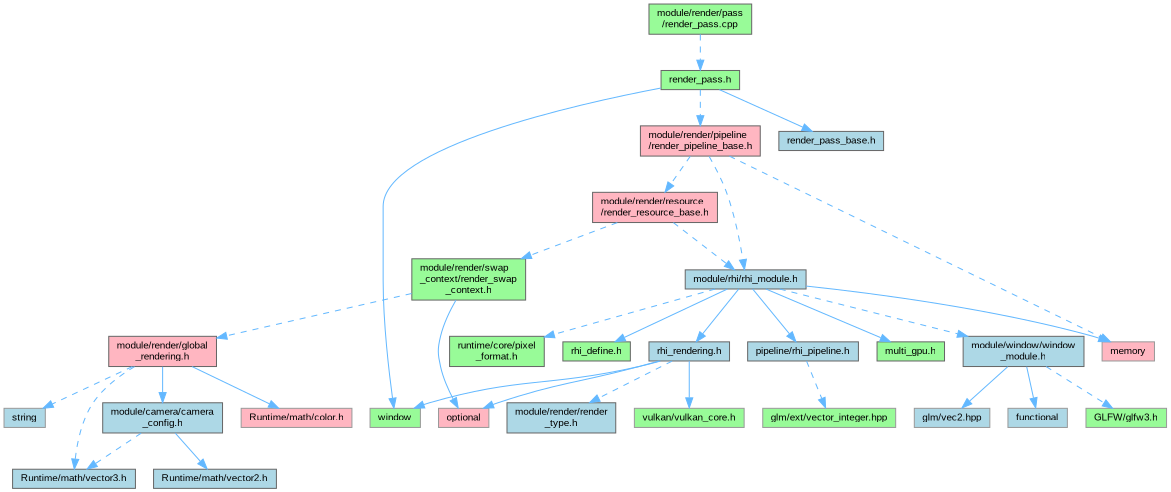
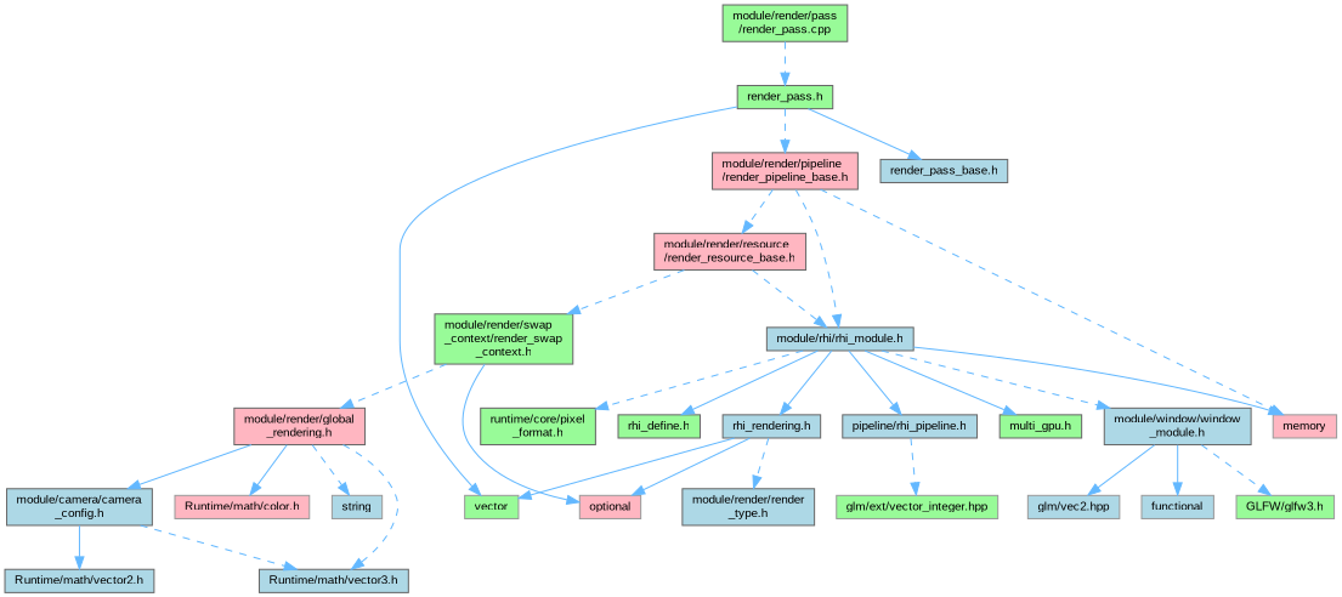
  digraph {
    fontname="Liberation Sans"
    node [color=grey40 fillcolor=lightblue fontname="Liberation Sans" fontsize=10 shape=box style=filled]
    edge [color=steelblue1 fontname="Liberation Sans" fontsize=10 labelfontname=Helvetica labelfontsize=10 style=dashed]
    n1 [color=gray40 fillcolor=palegreen fontcolor=black height=0.2 label="module/render/pass\l/render_pass.cpp" width=0.4]
    n2 [fillcolor=palegreen height=0.2 label="render_pass.h" width=0.4]
-   n3 [color=grey60 fillcolor=palegreen height=0.2 label=window width=0.4]
+   n3 [color=grey60 fillcolor=palegreen height=0.2 label=vector width=0.4]
    n4 [height=0.2 label="render_pass_base.h" width=0.4]
    n5 [fillcolor=lightpink height=0.2 label="module/render/pipeline\l/render_pipeline_base.h" width=0.4]
    n6 [color=grey60 fillcolor=lightpink height=0.2 label=memory width=0.4]
    n7 [fillcolor=lightpink height=0.2 label="module/render/resource\l/render_resource_base.h" width=0.4]
    n8 [height=0.2 label="module/rhi/rhi_module.h" width=0.4]
    n9 [fillcolor=palegreen height=0.2 label="module/render/swap\l_context/render_swap\l_context.h" width=0.4]
    n10 [height=0.2 label="module/window/window\l_module.h" width=0.4]
    n11 [fillcolor=palegreen height=0.2 label="multi_gpu.h" width=0.4]
    n12 [fillcolor=palegreen height=0.2 label="runtime/core/pixel\l_format.h" width=0.4]
    n13 [fillcolor=palegreen height=0.2 label="rhi_define.h" width=0.4]
    n14 [height=0.2 label="rhi_rendering.h" width=0.4]
    n15 [height=0.2 label="pipeline/rhi_pipeline.h" width=0.4]
    n16 [color=grey60 fillcolor=lightpink height=0.2 label=optional width=0.4]
    n17 [fillcolor=lightpink height=0.2 label="module/render/global\l_rendering.h" width=0.4]
    n18 [color=grey60 height=0.2 label=string width=0.4]
    n19 [height=0.2 label="module/camera/camera\l_config.h" width=0.4]
    n20 [height=0.2 label="Runtime/math/vector3.h" width=0.4]
    n21 [color=grey60 fillcolor=lightpink height=0.2 label="Runtime/math/color.h" width=0.4]
    n22 [height=0.2 label="Runtime/math/vector2.h" width=0.4]
    n23 [color=grey60 height=0.2 label=functional width=0.4]
    n24 [color=grey60 fillcolor=palegreen height=0.2 label="GLFW/glfw3.h" width=0.4]
    n25 [color=grey60 height=0.2 label="glm/vec2.hpp" width=0.4]
-   n26 [color=grey60 fillcolor=palegreen height=0.2 label="vulkan/vulkan_core.h" width=0.4]
    n27 [height=0.2 label="module/render/render\l_type.h" width=0.4]
    n28 [color=grey60 fillcolor=palegreen height=0.2 label="glm/ext/vector_integer.hpp" width=0.4]
    n1 -> n2
    n2 -> n3 [style=solid]
    n2 -> n4 [style=solid]
    n2 -> n5
    n5 -> n6
    n5 -> n7
    n5 -> n8
    n7 -> n8
    n7 -> n9
    n8 -> n6 [style=solid]
    n8 -> n10
    n8 -> n11 [style=solid]
    n8 -> n12
    n8 -> n13 [style=solid]
    n8 -> n14 [style=solid]
    n8 -> n15 [style=solid]
    n9 -> n16 [style=solid]
    n9 -> n17
    n10 -> n23 [style=solid]
    n10 -> n24
    n10 -> n25 [style=solid]
    n14 -> n3 [style=solid]
    n14 -> n16 [style=solid]
-   n14 -> n26 [style=solid]
    n14 -> n27
    n15 -> n28
    n17 -> n18
    n17 -> n19 [style=solid]
    n17 -> n20
    n17 -> n21 [style=solid]
    n19 -> n20
    n19 -> n22 [style=solid]
  }
